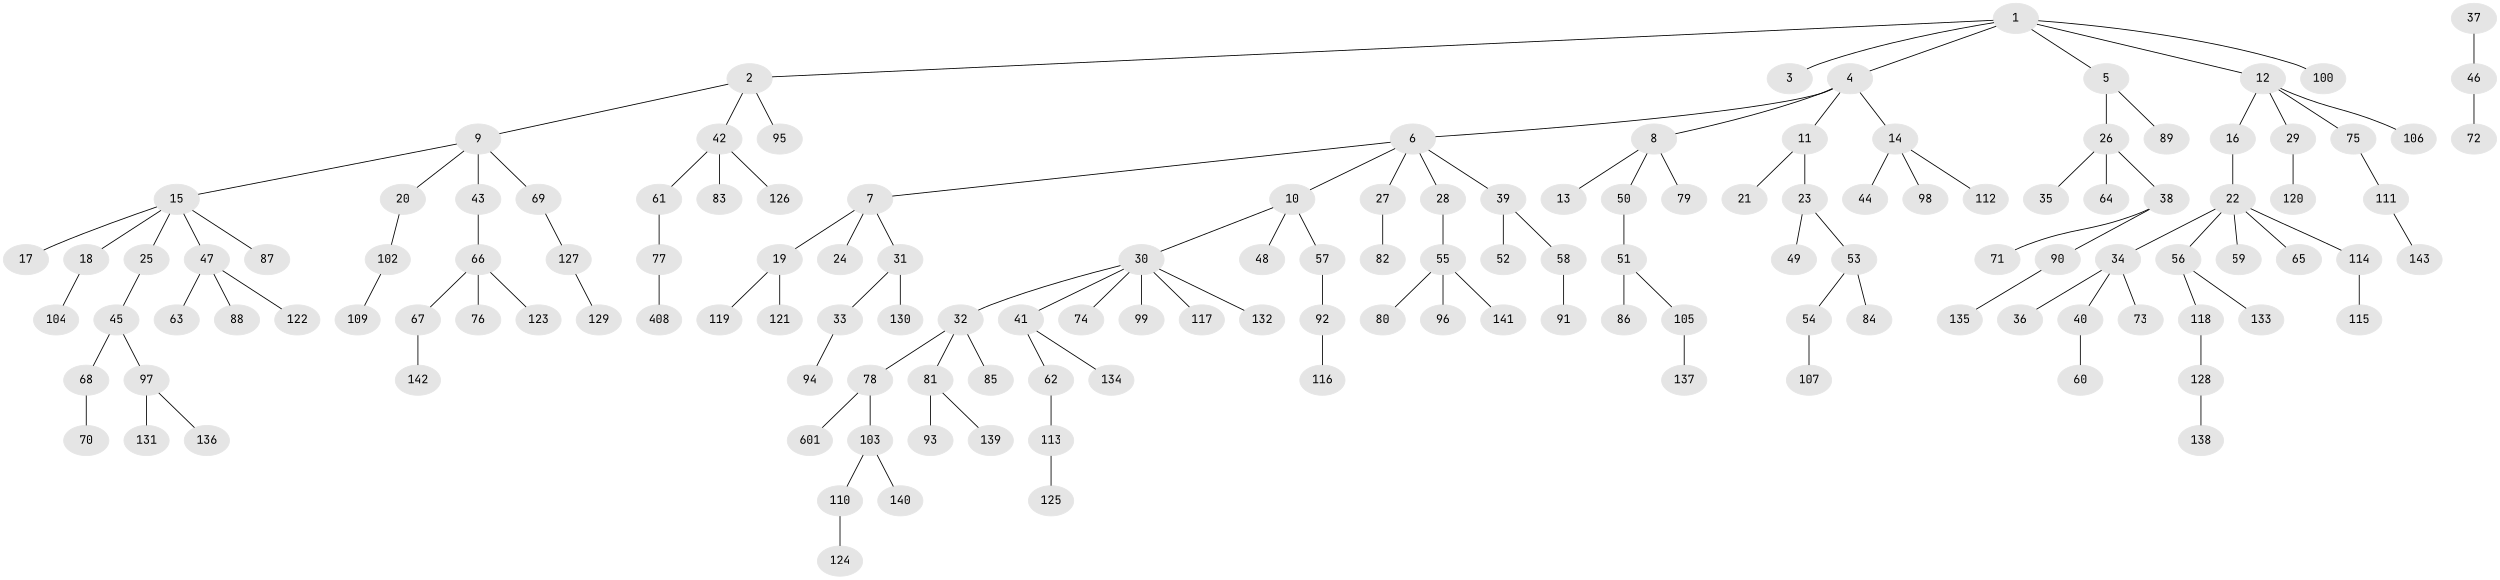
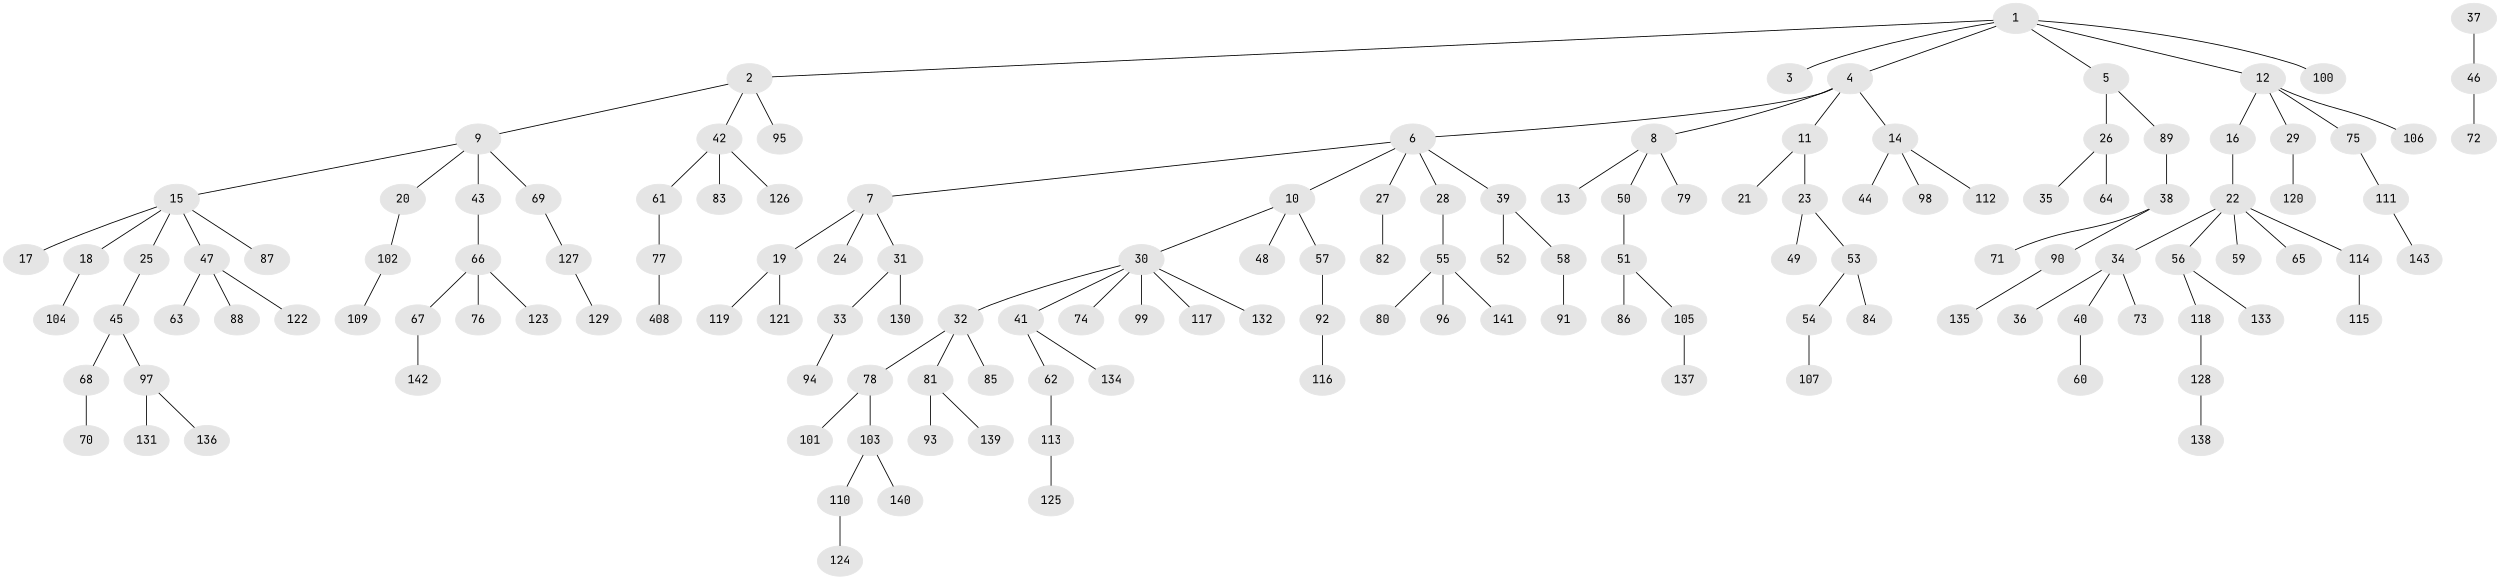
  graph {
    fontname="JetBrains Mono"
    node [color=gray90 fontname="JetBrains Mono" style=filled]
    edge [fontname="JetBrains Mono"]
    1
    2
    3
    4
    5
    12
    100
    9
    42
    95
    6
    8
    11
    14
    26
    89
    16
    29
    75
    106
    15
    20
    43
    69
    61
    83
    126
    37
    46
    7
    10
    27
    28
    39
    13
    50
    79
    21
    23
    44
    98
    112
    35
    38
    64
    19
    24
    31
    30
    48
    57
    82
    55
    52
    58
    119
    121
    33
    130
    51
    17
    18
    25
    47
    87
    102
    66
    127
    32
    41
    74
    99
    117
    132
    92
    49
    53
    22
    120
    111
    104
    45
    63
    88
    122
    34
    56
    59
    65
    114
    109
    36
    40
    73
    118
    133
    115
    54
    84
    68
    97
    71
    90
    80
    96
    141
    78
    81
    85
    62
    134
    94
-   101 [label=601]
+   101
    103
    93
    139
    60
    72
    135
    91
    113
    77
    67
    76
    123
    70
    131
    136
    86
    105
    137
    107
    128
    116
    n135 [label=408]
    125
    142
    129
    143
    110
    140
    124
    138
    1 -- 2
    1 -- 3
    1 -- 4
    1 -- 5
    1 -- 12
    1 -- 100
    2 -- 9
    2 -- 42
    2 -- 95
    4 -- 6
    4 -- 8
    4 -- 11
    4 -- 14
    5 -- 26
    5 -- 89
    12 -- 16
    12 -- 29
    12 -- 75
    12 -- 106
    9 -- 15
    9 -- 20
    9 -- 43
    9 -- 69
    42 -- 61
    42 -- 83
    42 -- 126
    6 -- 7
    6 -- 10
    6 -- 27
    6 -- 28
    6 -- 39
    8 -- 13
    8 -- 50
    8 -- 79
    11 -- 21
    11 -- 23
    14 -- 44
    14 -- 98
    14 -- 112
    26 -- 35
-   26 -- 38
+   89 -- 38
    26 -- 64
    16 -- 22
    29 -- 120
    75 -- 111
    15 -- 17
    15 -- 18
    15 -- 25
    15 -- 47
    15 -- 87
    20 -- 102
    43 -- 66
    69 -- 127
    61 -- 77
    37 -- 46
    46 -- 72
    7 -- 19
    7 -- 24
    7 -- 31
    10 -- 30
    10 -- 48
    10 -- 57
    27 -- 82
    28 -- 55
    39 -- 52
    39 -- 58
    50 -- 51
    23 -- 49
    23 -- 53
    38 -- 71
    38 -- 90
    19 -- 119
    19 -- 121
    31 -- 33
    31 -- 130
    30 -- 32
    30 -- 41
    30 -- 74
    30 -- 99
    30 -- 117
    30 -- 132
    57 -- 92
    55 -- 80
    55 -- 96
    55 -- 141
    58 -- 91
    33 -- 94
    51 -- 86
    51 -- 105
    18 -- 104
    25 -- 45
    47 -- 63
    47 -- 88
    47 -- 122
    102 -- 109
    66 -- 67
    66 -- 76
    66 -- 123
    127 -- 129
    32 -- 78
    32 -- 81
    32 -- 85
    41 -- 62
    41 -- 134
    92 -- 116
    53 -- 54
    53 -- 84
    22 -- 34
    22 -- 56
    22 -- 59
    22 -- 65
    22 -- 114
    111 -- 143
    45 -- 68
    45 -- 97
    34 -- 36
    34 -- 40
    34 -- 73
    56 -- 118
    56 -- 133
    114 -- 115
    40 -- 60
    118 -- 128
    54 -- 107
    68 -- 70
    97 -- 131
    97 -- 136
    90 -- 135
    78 -- 101
    78 -- 103
    81 -- 93
    81 -- 139
    62 -- 113
    103 -- 110
    103 -- 140
    113 -- 125
    77 -- n135
    67 -- 142
    105 -- 137
    128 -- 138
    110 -- 124
  }
